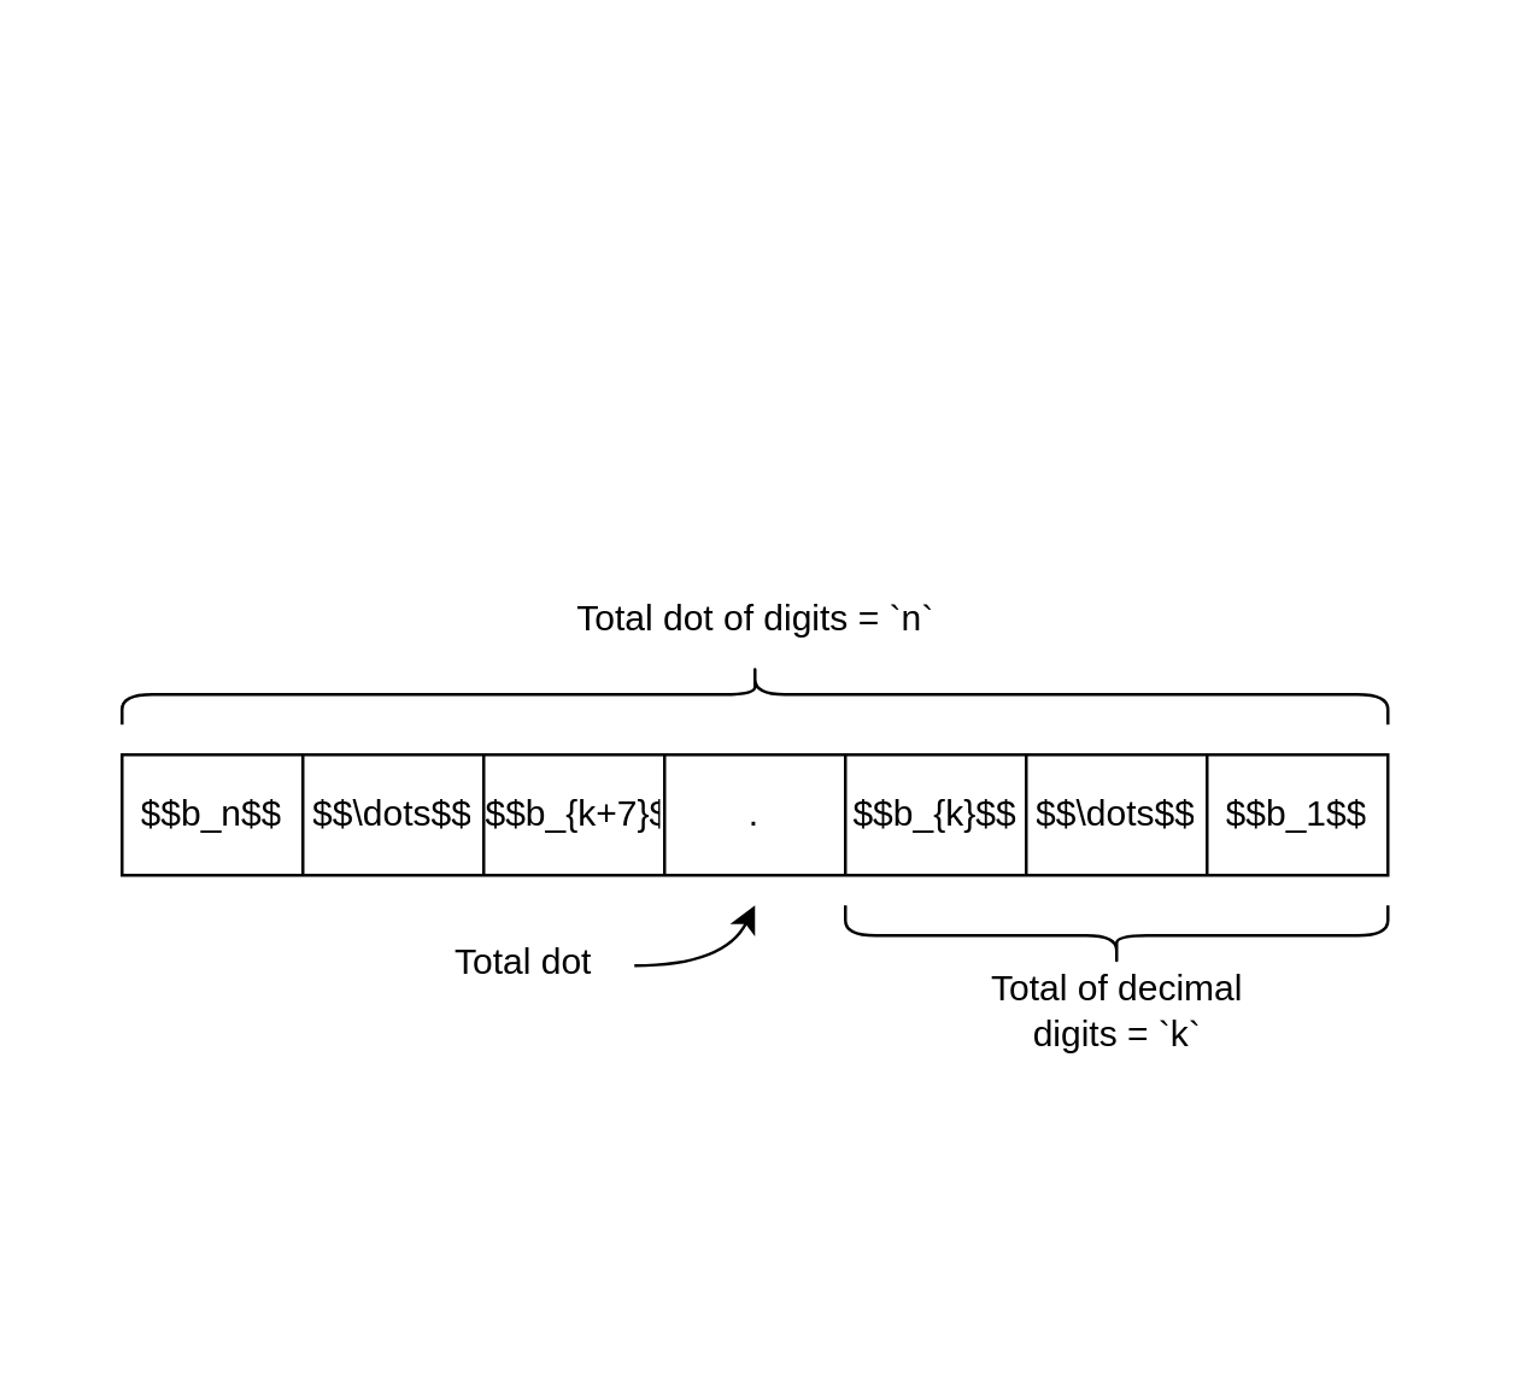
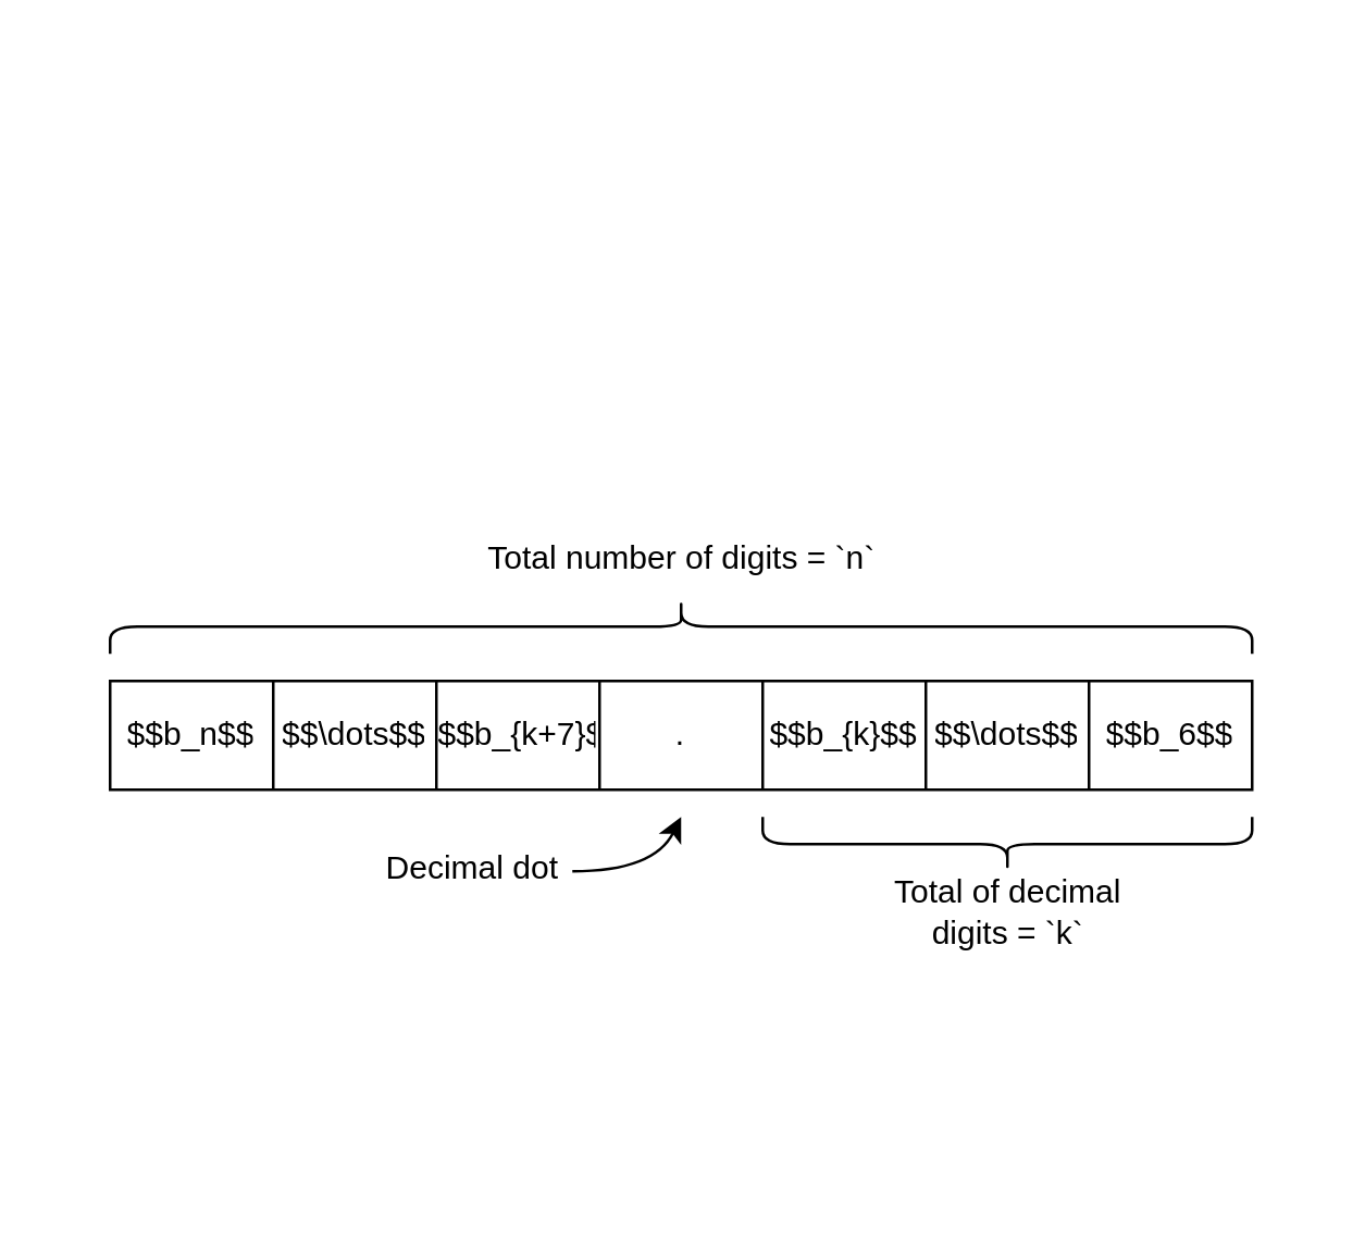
  <mxCell id="0" />
  <mxCell id="1" parent="0" />
  <mxCell id="2" value="" style="rounded=0;whiteSpace=wrap;html=1;strokeColor=none;" parent="1" vertex="1"><mxGeometry x="20" y="175" width="460" height="185" as="geometry" /></mxCell>
  <mxCell id="3" value="" style="shape=table;startSize=0;container=1;collapsible=0;childLayout=tableLayout;" parent="1" vertex="1"><mxGeometry x="40" y="250" width="420" height="40" as="geometry" /></mxCell>
  <mxCell id="4" value="" style="shape=tableRow;horizontal=0;startSize=0;swimlaneHead=0;swimlaneBody=0;top=0;left=0;bottom=0;right=0;collapsible=0;dropTarget=0;fillColor=none;points=[[0,0.5],[1,0.5]];portConstraint=eastwest;" parent="3" vertex="1"><mxGeometry width="420" height="40" as="geometry" /></mxCell>
  <mxCell id="5" value="$$b_n$$" style="shape=partialRectangle;html=1;whiteSpace=wrap;connectable=0;overflow=hidden;fillColor=none;top=0;left=0;bottom=0;right=0;pointerEvents=1;" parent="4" vertex="1"><mxGeometry width="60" height="40" as="geometry"><mxRectangle width="60" height="40" as="alternateBounds" /></mxGeometry></mxCell>
  <mxCell id="6" value="$$\dots$$" style="shape=partialRectangle;html=1;whiteSpace=wrap;connectable=0;overflow=hidden;fillColor=none;top=0;left=0;bottom=0;right=0;pointerEvents=1;" parent="4" vertex="1"><mxGeometry x="60" width="60" height="40" as="geometry"><mxRectangle width="60" height="40" as="alternateBounds" /></mxGeometry></mxCell>
  <mxCell id="7" value="$$b_{k+7}$$" style="shape=partialRectangle;html=1;whiteSpace=wrap;connectable=0;overflow=hidden;fillColor=none;top=0;left=0;bottom=0;right=0;pointerEvents=1;" parent="4" vertex="1"><mxGeometry x="120" width="60" height="40" as="geometry"><mxRectangle width="60" height="40" as="alternateBounds" /></mxGeometry></mxCell>
  <mxCell id="8" value="." style="shape=partialRectangle;html=1;whiteSpace=wrap;connectable=0;overflow=hidden;fillColor=none;top=0;left=0;bottom=0;right=0;pointerEvents=1;" parent="4" vertex="1"><mxGeometry x="180" width="60" height="40" as="geometry"><mxRectangle width="60" height="40" as="alternateBounds" /></mxGeometry></mxCell>
  <mxCell id="9" value="$$b_{k}$$" style="shape=partialRectangle;html=1;whiteSpace=wrap;connectable=0;overflow=hidden;fillColor=none;top=0;left=0;bottom=0;right=0;pointerEvents=1;" parent="4" vertex="1"><mxGeometry x="240" width="60" height="40" as="geometry"><mxRectangle width="60" height="40" as="alternateBounds" /></mxGeometry></mxCell>
  <mxCell id="10" value="$$\dots$$" style="shape=partialRectangle;html=1;whiteSpace=wrap;connectable=0;overflow=hidden;fillColor=none;top=0;left=0;bottom=0;right=0;pointerEvents=1;" parent="4" vertex="1"><mxGeometry x="300" width="60" height="40" as="geometry"><mxRectangle width="60" height="40" as="alternateBounds" /></mxGeometry></mxCell>
- <mxCell id="11" value="$$b_1$$" style="shape=partialRectangle;html=1;whiteSpace=wrap;connectable=0;overflow=hidden;fillColor=none;top=0;left=0;bottom=0;right=0;pointerEvents=1;" parent="4" vertex="1"><mxGeometry x="360" width="60" height="40" as="geometry"><mxRectangle width="60" height="40" as="alternateBounds" /></mxGeometry></mxCell>
+ <mxCell id="11" value="$$b_6$$" style="shape=partialRectangle;html=1;whiteSpace=wrap;connectable=0;overflow=hidden;fillColor=none;top=0;left=0;bottom=0;right=0;pointerEvents=1;" parent="4" vertex="1"><mxGeometry x="360" width="60" height="40" as="geometry"><mxRectangle width="60" height="40" as="alternateBounds" /></mxGeometry></mxCell>
  <mxCell id="12" value="" style="curved=1;endArrow=classic;html=1;rounded=0;" parent="1" edge="1"><mxGeometry width="50" height="50" relative="1" as="geometry"><mxPoint x="210" y="320" as="sourcePoint" /><mxPoint x="250" y="300" as="targetPoint" /><Array as="points"><mxPoint x="240" y="320" /></Array></mxGeometry></mxCell>
- <mxCell id="13" value="Total dot" style="text;html=1;align=center;verticalAlign=middle;resizable=0;points=[];autosize=1;strokeColor=none;fillColor=none;" parent="1" vertex="1"><mxGeometry x="128" y="304" width="90" height="30" as="geometry" /></mxCell>
+ <mxCell id="13" value="Decimal dot" style="text;html=1;align=center;verticalAlign=middle;resizable=0;points=[];autosize=1;strokeColor=none;fillColor=none;" parent="1" vertex="1"><mxGeometry x="128" y="304" width="90" height="30" as="geometry" /></mxCell>
  <mxCell id="14" value="" style="shape=curlyBracket;whiteSpace=wrap;html=1;rounded=1;labelPosition=left;verticalLabelPosition=middle;align=right;verticalAlign=middle;rotation=90;" parent="1" vertex="1"><mxGeometry x="240" y="20" width="20" height="420" as="geometry" /></mxCell>
  <mxCell id="15" value="" style="shape=curlyBracket;whiteSpace=wrap;html=1;rounded=1;labelPosition=left;verticalLabelPosition=middle;align=right;verticalAlign=middle;rotation=-90;" parent="1" vertex="1"><mxGeometry x="360" y="220" width="20" height="180" as="geometry" /></mxCell>
  <mxCell id="16" value="Total of decimal&lt;br&gt;digits = `k`" style="text;html=1;align=center;verticalAlign=middle;resizable=0;points=[];autosize=1;strokeColor=none;fillColor=none;" parent="1" vertex="1"><mxGeometry x="310" y="315" width="120" height="40" as="geometry" /></mxCell>
- <mxCell id="17" value="Total dot of digits = `n`" style="text;html=1;align=center;verticalAlign=middle;resizable=0;points=[];autosize=1;strokeColor=none;fillColor=none;" parent="1" vertex="1"><mxGeometry x="165" y="190" width="170" height="30" as="geometry" /></mxCell>
+ <mxCell id="17" value="Total number of digits = `n`" style="text;html=1;align=center;verticalAlign=middle;resizable=0;points=[];autosize=1;strokeColor=none;fillColor=none;" parent="1" vertex="1"><mxGeometry x="165" y="190" width="170" height="30" as="geometry" /></mxCell>
